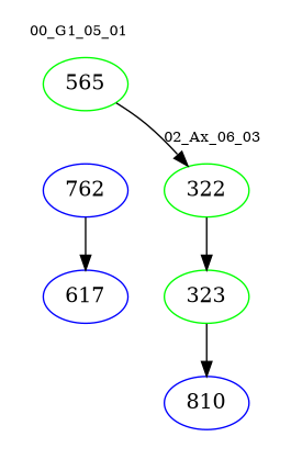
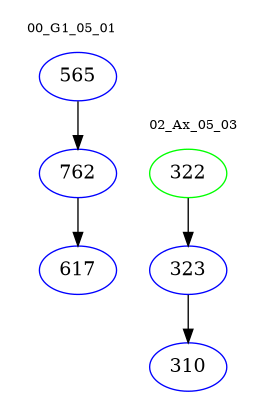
  digraph {
    node [color=blue]
    edge [color=black]
    n1 [color=green label=322]
-   n2 [color=green label=323]
-   n3 [label=810]
-   n4 [color=green label=565]
+   n2 [label=323]
+   n3 [label=310]
+   n4 [label=565]
    n5 [label=762]
    n6 [label=617]
    subgraph cluster_1 {
      color=white
      fontsize=10
-     label="02_Ax_06_03"
+     label="02_Ax_05_03"
      n1
      n2
      n3
    }
    subgraph cluster_2 {
      color=white
      fontsize=10
      label="00_G1_05_01"
      n4
      n5
      n6
    }
    n1 -> n2
    n2 -> n3
-   n4 -> n1
+   n4 -> n5
    n5 -> n6
  }
